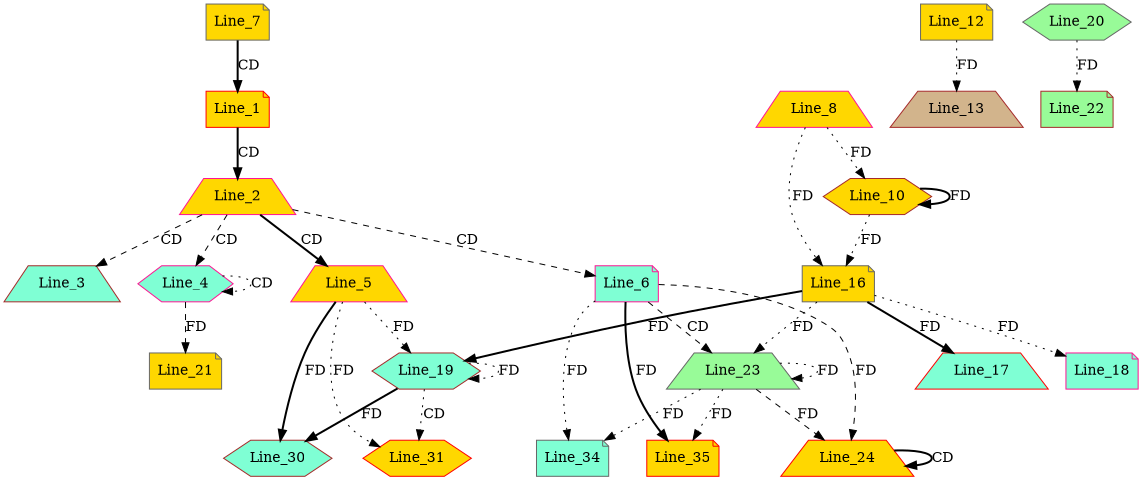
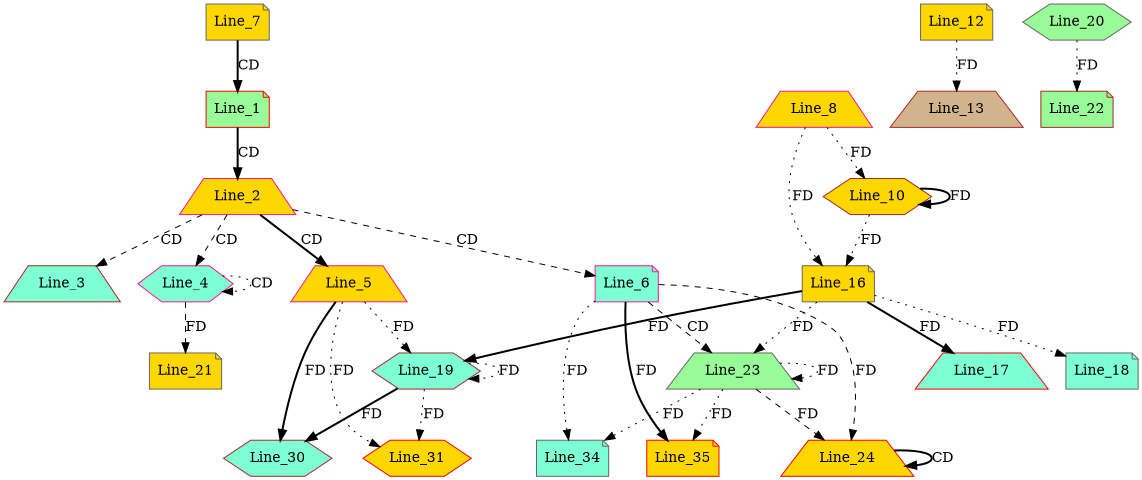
  digraph {
    node [color=gray40 fillcolor=gold shape=note style=filled]
    edge [style=dotted]
    n1 [label=Line_7]
-   Line_1 [color=red]
+   Line_1 [color=red fillcolor=palegreen]
    Line_2 [color=deeppink shape=trapezium]
    Line_3 [color=brown fillcolor=aquamarine shape=trapezium]
    Line_4 [color=deeppink fillcolor=aquamarine shape=hexagon]
    Line_5 [color=deeppink shape=trapezium]
    Line_6 [color=deeppink fillcolor=aquamarine]
    Line_21
    Line_19 [color=brown fillcolor=aquamarine shape=hexagon]
    Line_30 [color=brown fillcolor=aquamarine shape=hexagon]
    Line_31 [color=red shape=hexagon]
    Line_24 [color=red shape=trapezium]
    Line_23 [fillcolor=palegreen shape=trapezium]
    Line_34 [fillcolor=aquamarine]
    Line_35 [color=red]
    Line_8 [color=deeppink shape=trapezium]
    Line_10 [color=brown shape=hexagon]
    Line_16
    Line_17 [color=red fillcolor=aquamarine shape=trapezium]
-   Line_18 [color=deeppink fillcolor=aquamarine]
+   Line_18 [fillcolor=aquamarine]
    Line_13 [color=brown fillcolor=tan shape=trapezium]
    Line_12
    Line_20 [fillcolor=palegreen shape=hexagon]
    Line_22 [color=brown fillcolor=palegreen]
    n1 -> Line_1 [label=CD style=bold]
    Line_1 -> Line_2 [label=CD style=bold]
    Line_2 -> Line_3 [label=CD style=dashed]
    Line_2 -> Line_4 [label=CD style=dashed]
    Line_2 -> Line_5 [label=CD style=bold]
    Line_2 -> Line_6 [label=CD style=dashed]
    Line_4 -> Line_4 [label=CD]
    Line_4 -> Line_21 [label=FD style=dashed]
    Line_5 -> Line_19 [label=FD]
    Line_5 -> Line_30 [label=FD style=bold]
    Line_5 -> Line_31 [label=FD]
    Line_6 -> Line_24 [label=FD style=dashed]
    Line_6 -> Line_23 [label=CD style=dashed]
    Line_6 -> Line_34 [label=FD]
    Line_6 -> Line_35 [label=FD style=bold]
    Line_19 -> Line_19 [label=FD]
    Line_19 -> Line_30 [label=FD style=bold]
-   Line_19 -> Line_31 [label=CD]
+   Line_19 -> Line_31 [label=FD]
    Line_24 -> Line_24 [label=CD style=bold]
    Line_23 -> Line_24 [label=FD style=dashed]
    Line_23 -> Line_23 [label=FD]
    Line_23 -> Line_34 [label=FD]
    Line_23 -> Line_35 [label=FD]
    Line_8 -> Line_10 [label=FD]
    Line_8 -> Line_16 [label=FD]
    Line_10 -> Line_10 [label=FD style=bold]
    Line_10 -> Line_16 [label=FD]
    Line_16 -> Line_19 [label=FD style=bold]
    Line_16 -> Line_23 [label=FD]
    Line_16 -> Line_17 [label=FD style=bold]
    Line_16 -> Line_18 [label=FD]
    Line_12 -> Line_13 [label=FD]
    Line_20 -> Line_22 [label=FD]
  }
